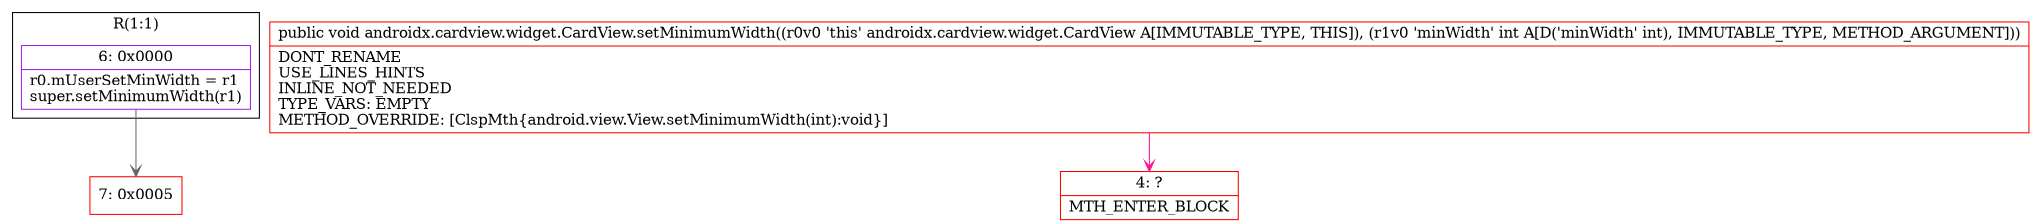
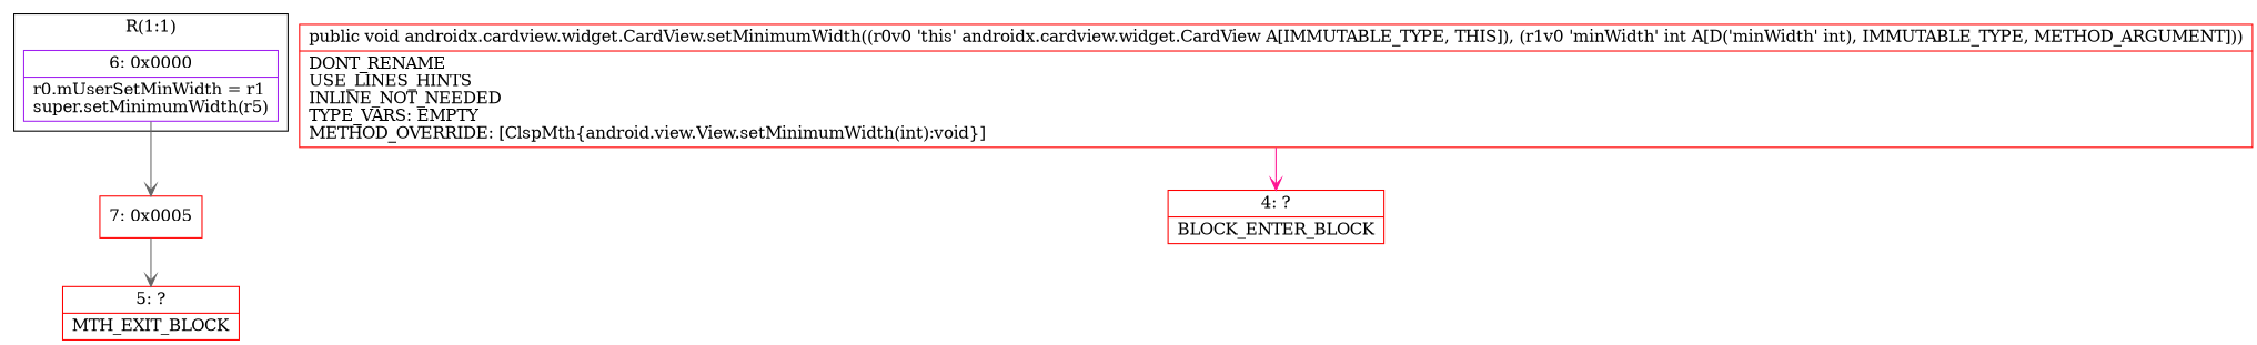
  digraph {
    node [color=red shape=record]
    edge [arrowhead=vee color=gray40]
-   n1 [color=purple label="{6\:\ 0x0000|r0.mUserSetMinWidth = r1\lsuper.setMinimumWidth(r1)\l}"]
+   n1 [color=purple label="{6\:\ 0x0000|r0.mUserSetMinWidth = r1\lsuper.setMinimumWidth(r5)\l}"]
    n2 [label="{7\:\ 0x0005}"]
-   n4 [label="{4\:\ ?|MTH_ENTER_BLOCK\l}"]
+   n3 [label="{5\:\ ?|MTH_EXIT_BLOCK\l}"]
+   n4 [label="{4\:\ ?|BLOCK_ENTER_BLOCK\l}"]
    n5 [label="{public void androidx.cardview.widget.CardView.setMinimumWidth((r0v0 'this' androidx.cardview.widget.CardView A[IMMUTABLE_TYPE, THIS]), (r1v0 'minWidth' int A[D('minWidth' int), IMMUTABLE_TYPE, METHOD_ARGUMENT]))  | DONT_RENAME\lUSE_LINES_HINTS\lINLINE_NOT_NEEDED\lTYPE_VARS: EMPTY\lMETHOD_OVERRIDE: [ClspMth\{android.view.View.setMinimumWidth(int):void\}]\l}"]
    subgraph cluster_1 {
      label="R(1:1)"
      n1
    }
    n1 -> n2
+   n2 -> n3
    n5 -> n4 [color=deeppink]
  }
